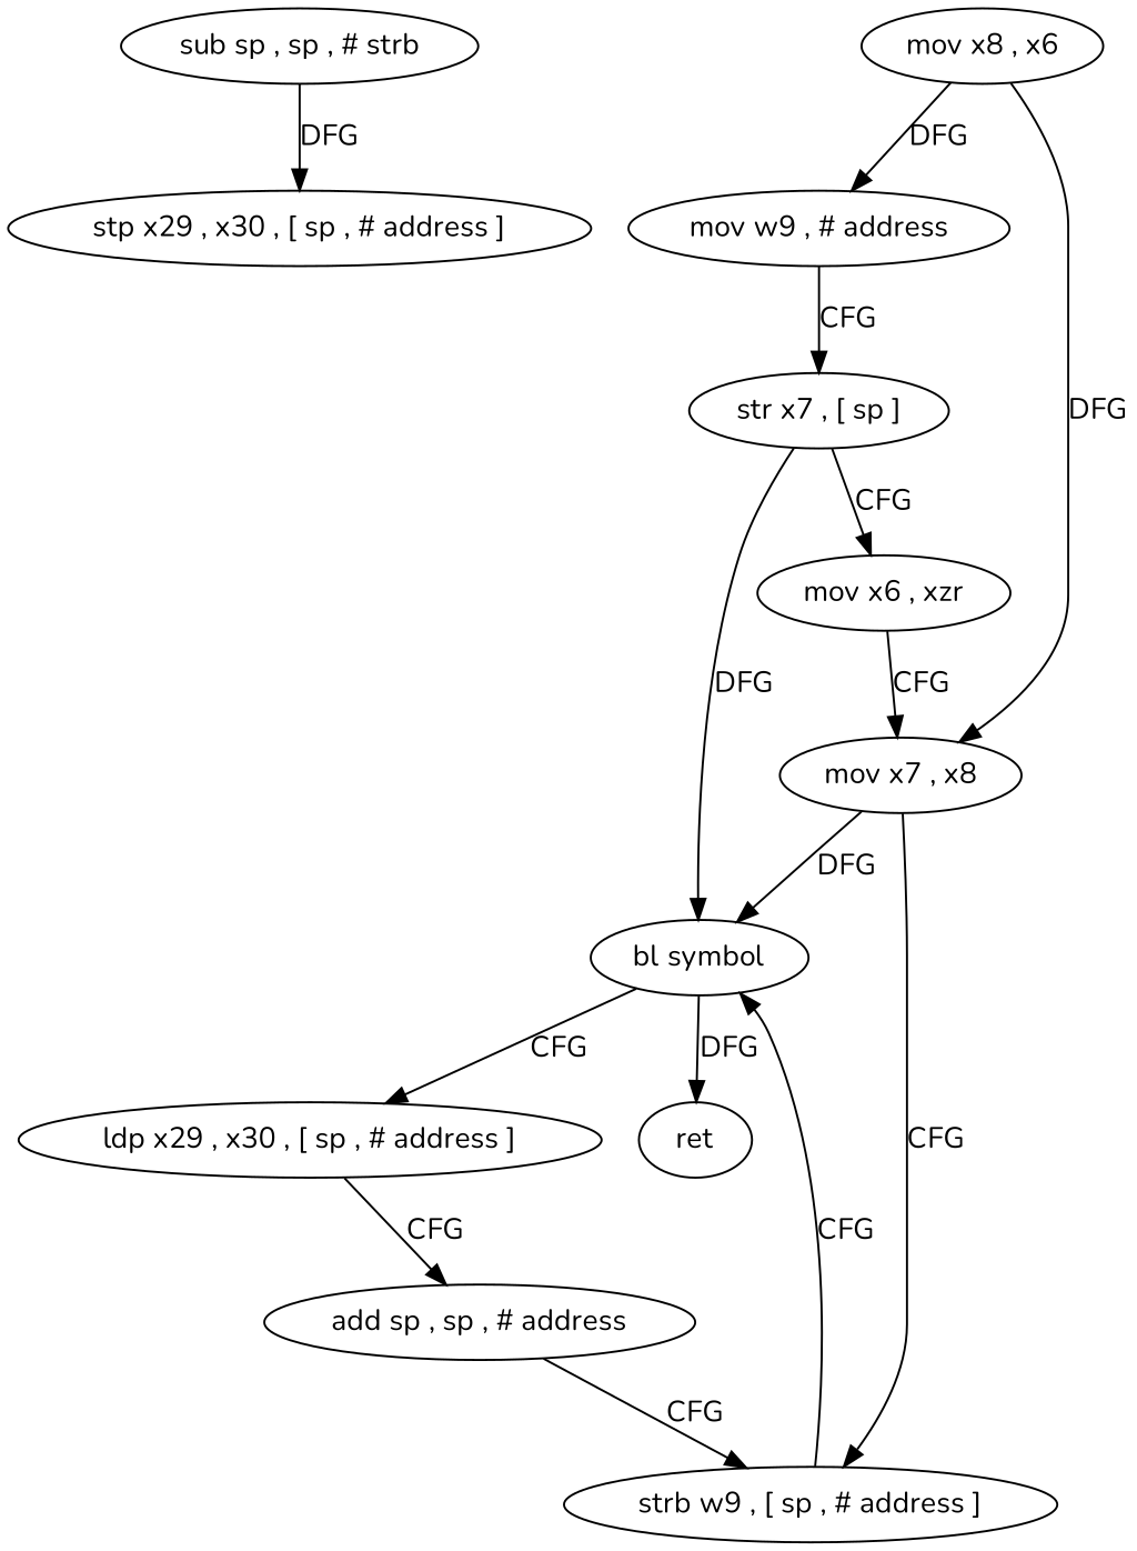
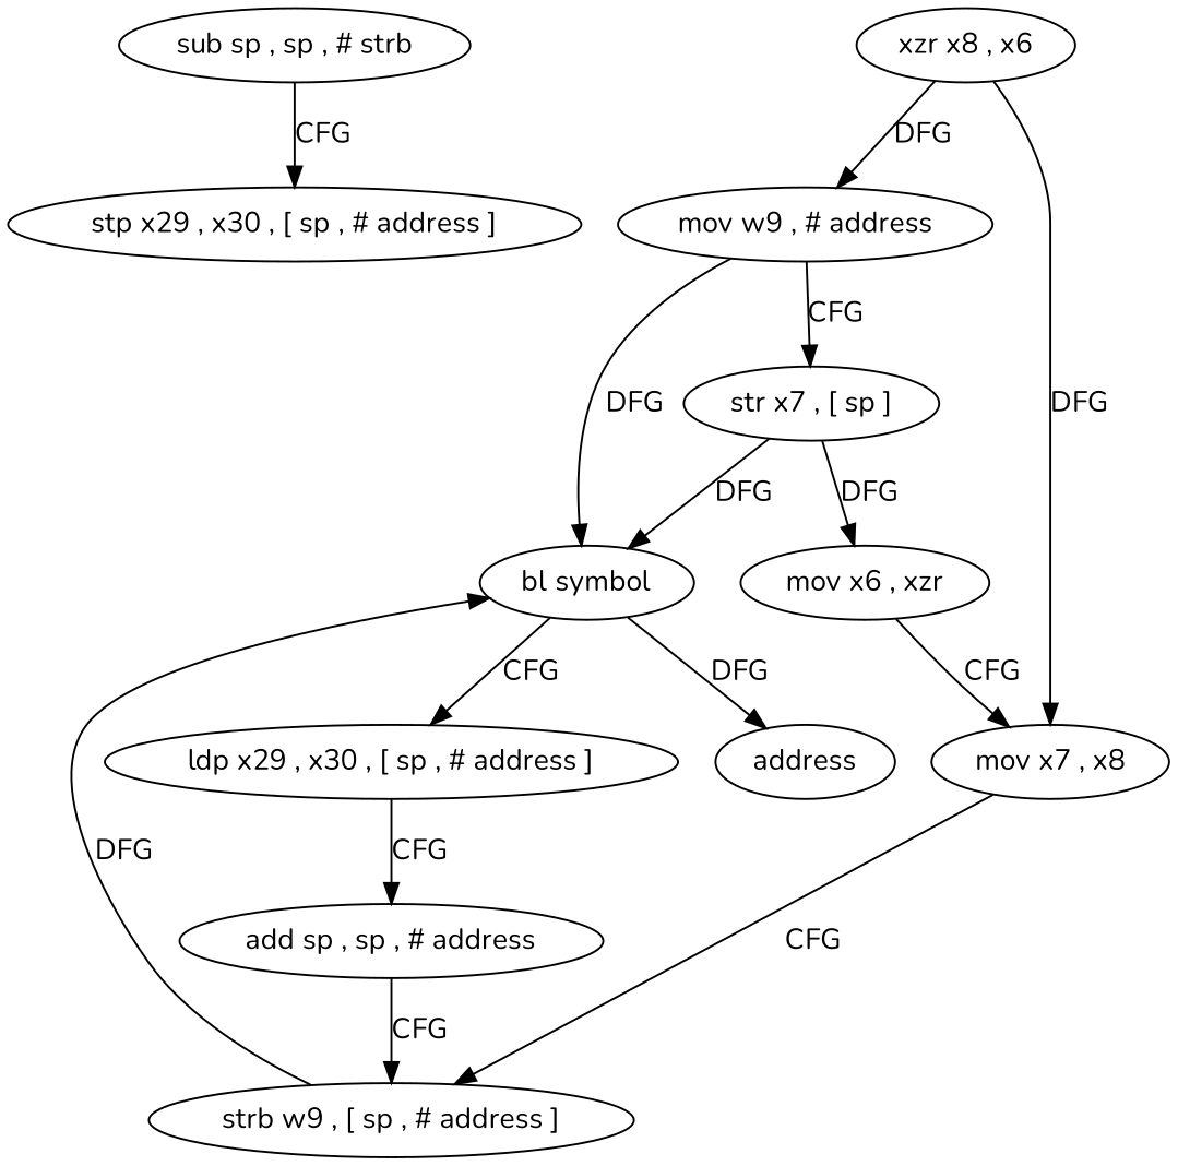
  digraph {
    fontname=Nunito
    node [fontname=Nunito]
    edge [fontname=Nunito]
    n1 [label="sub sp , sp , # strb"]
    n2 [label="stp x29 , x30 , [ sp , # address ]"]
-   n3 [label="mov x8 , x6"]
+   n3 [label="xzr x8 , x6"]
    n4 [label="mov w9 , # address"]
    n5 [label="mov x7 , x8"]
    n6 [label="str x7 , [ sp ]"]
    n7 [label="bl symbol"]
    n8 [label="strb w9 , [ sp , # address ]"]
    n9 [label="mov x6 , xzr"]
    n10 [label="ldp x29 , x30 , [ sp , # address ]"]
-   n11 [label=ret]
+   n11 [label=address]
    n12 [label="add sp , sp , # address"]
-   n1 -> n2 [label=DFG]
+   n1 -> n2 [label=CFG]
    n3 -> n4 [label=DFG]
    n3 -> n5 [label=DFG]
    n4 -> n6 [label=CFG]
-   n5 -> n7 [label=DFG]
+   n4 -> n7 [label=DFG]
    n5 -> n8 [label=CFG]
    n6 -> n7 [label=DFG]
-   n6 -> n9 [label=CFG]
+   n6 -> n9 [label=DFG]
    n7 -> n10 [label=CFG]
    n7 -> n11 [label=DFG]
-   n8 -> n7 [label=CFG]
+   n8 -> n7 [label=DFG]
    n9 -> n5 [label=CFG]
    n10 -> n12 [label=CFG]
    n12 -> n8 [label=CFG]
  }
